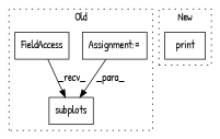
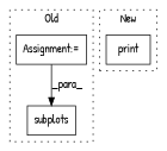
  digraph {
    fontname="Patrick Hand"
    node [a=32 fontname="Patrick Hand" l=10 shape=box]
    edge [fontname="Patrick Hand"]
    n1 [label=subplots s=1427]
    n2 [a=7 l=2 label="Assignment:=" s=1407]
-   n3 [a=22 label=FieldAccess s=1409]
    n4 [l="6,1" label=print s="1521,1559"]
    subgraph cluster_1 {
      label=Old
      style=dotted
      n1
      n2
-     n3
    }
    subgraph cluster_2 {
      label=New
      style=dotted
      n4
    }
    n2 -> n1 [label=_para_]
-   n3 -> n1 [label=_recv_]
  }
